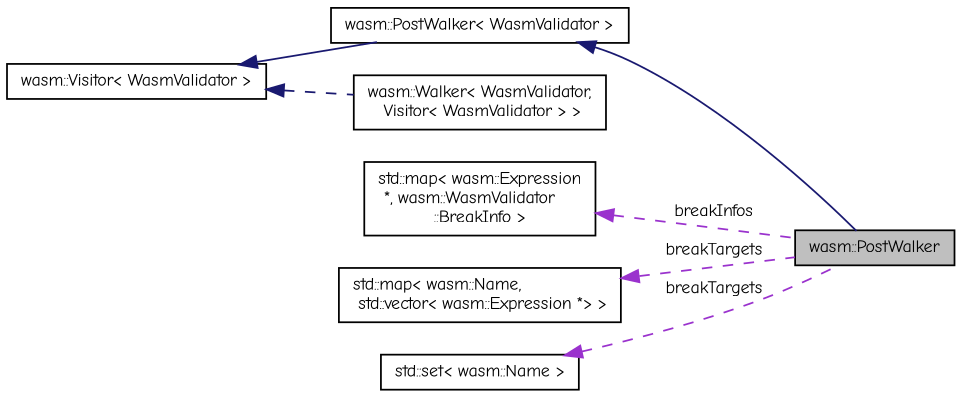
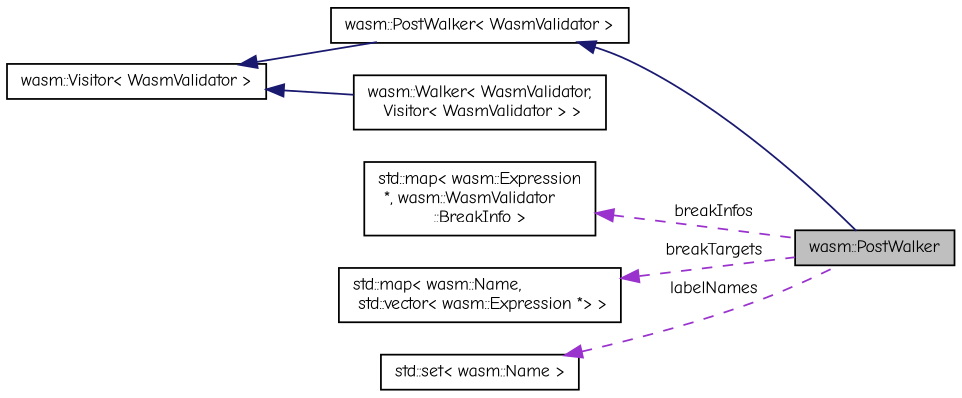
  digraph {
    fontname="Comic Neue"
    rankdir=LR
    node [color=black fillcolor=white fontname="Comic Neue" fontsize=10 shape=record style=filled]
    edge [color=midnightblue dir=back fontname="Comic Neue" fontsize=10 labelfontname=Helvetica labelfontsize=10 style=solid]
    n1 [fillcolor=grey75 fontcolor=black height=0.2 label="wasm::PostWalker" width=0.4]
    n2 [height=0.2 label="wasm::PostWalker\< WasmValidator \>" width=0.4]
    n3 [height=0.2 label="wasm::Walker\< WasmValidator,\l Visitor\< WasmValidator \> \>" width=0.4]
    n4 [height=0.2 label="wasm::Visitor\< WasmValidator \>" width=0.4]
    n5 [height=0.2 label="std::map\< wasm::Expression\l *, wasm::WasmValidator\l::BreakInfo \>" width=0.4]
    n6 [height=0.2 label="std::map\< wasm::Name,\l std::vector\< wasm::Expression *\> \>" width=0.4]
    n7 [height=0.2 label="std::set\< wasm::Name \>" width=0.4]
    n2 -> n1
    n4 -> n2
-   n4 -> n3 [style=dashed]
+   n4 -> n3
    n5 -> n1 [color=darkorchid3 label=" breakInfos" style=dashed]
    n6 -> n1 [color=darkorchid3 label=" breakTargets" style=dashed]
-   n7 -> n1 [color=darkorchid3 label=" breakTargets" style=dashed]
+   n7 -> n1 [color=darkorchid3 label=" labelNames" style=dashed]
  }
